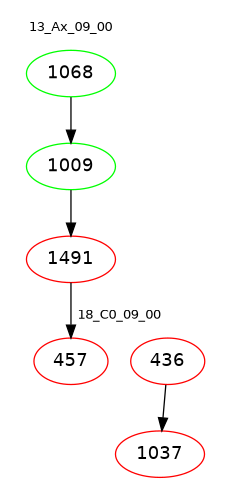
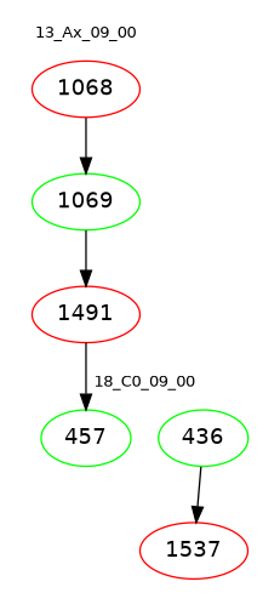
  digraph {
    fontname="DejaVu Sans"
    node [color=green fontname="DejaVu Sans"]
    edge [color=black fontname="DejaVu Sans"]
-   n1 [label=1009]
-   n2 [label=1068]
+   n1 [label=1069]
+   n2 [color=red label=1068]
    n3 [color=red label=1491]
-   n4 [color=red label=436]
-   n5 [color=red label=457]
-   n6 [color=red label=1037]
+   n4 [label=436]
+   n5 [label=457]
+   n6 [color=red label=1537]
    subgraph cluster_1 {
      color=white
      fontsize=10
      label="13_Ax_09_00"
      n1
      n2
      n3
    }
    subgraph cluster_2 {
      color=white
      fontsize=10
      label="18_C0_09_00"
      n4
      n5
      n6
    }
    n1 -> n3
    n2 -> n1
    n3 -> n5
    n4 -> n6
  }
